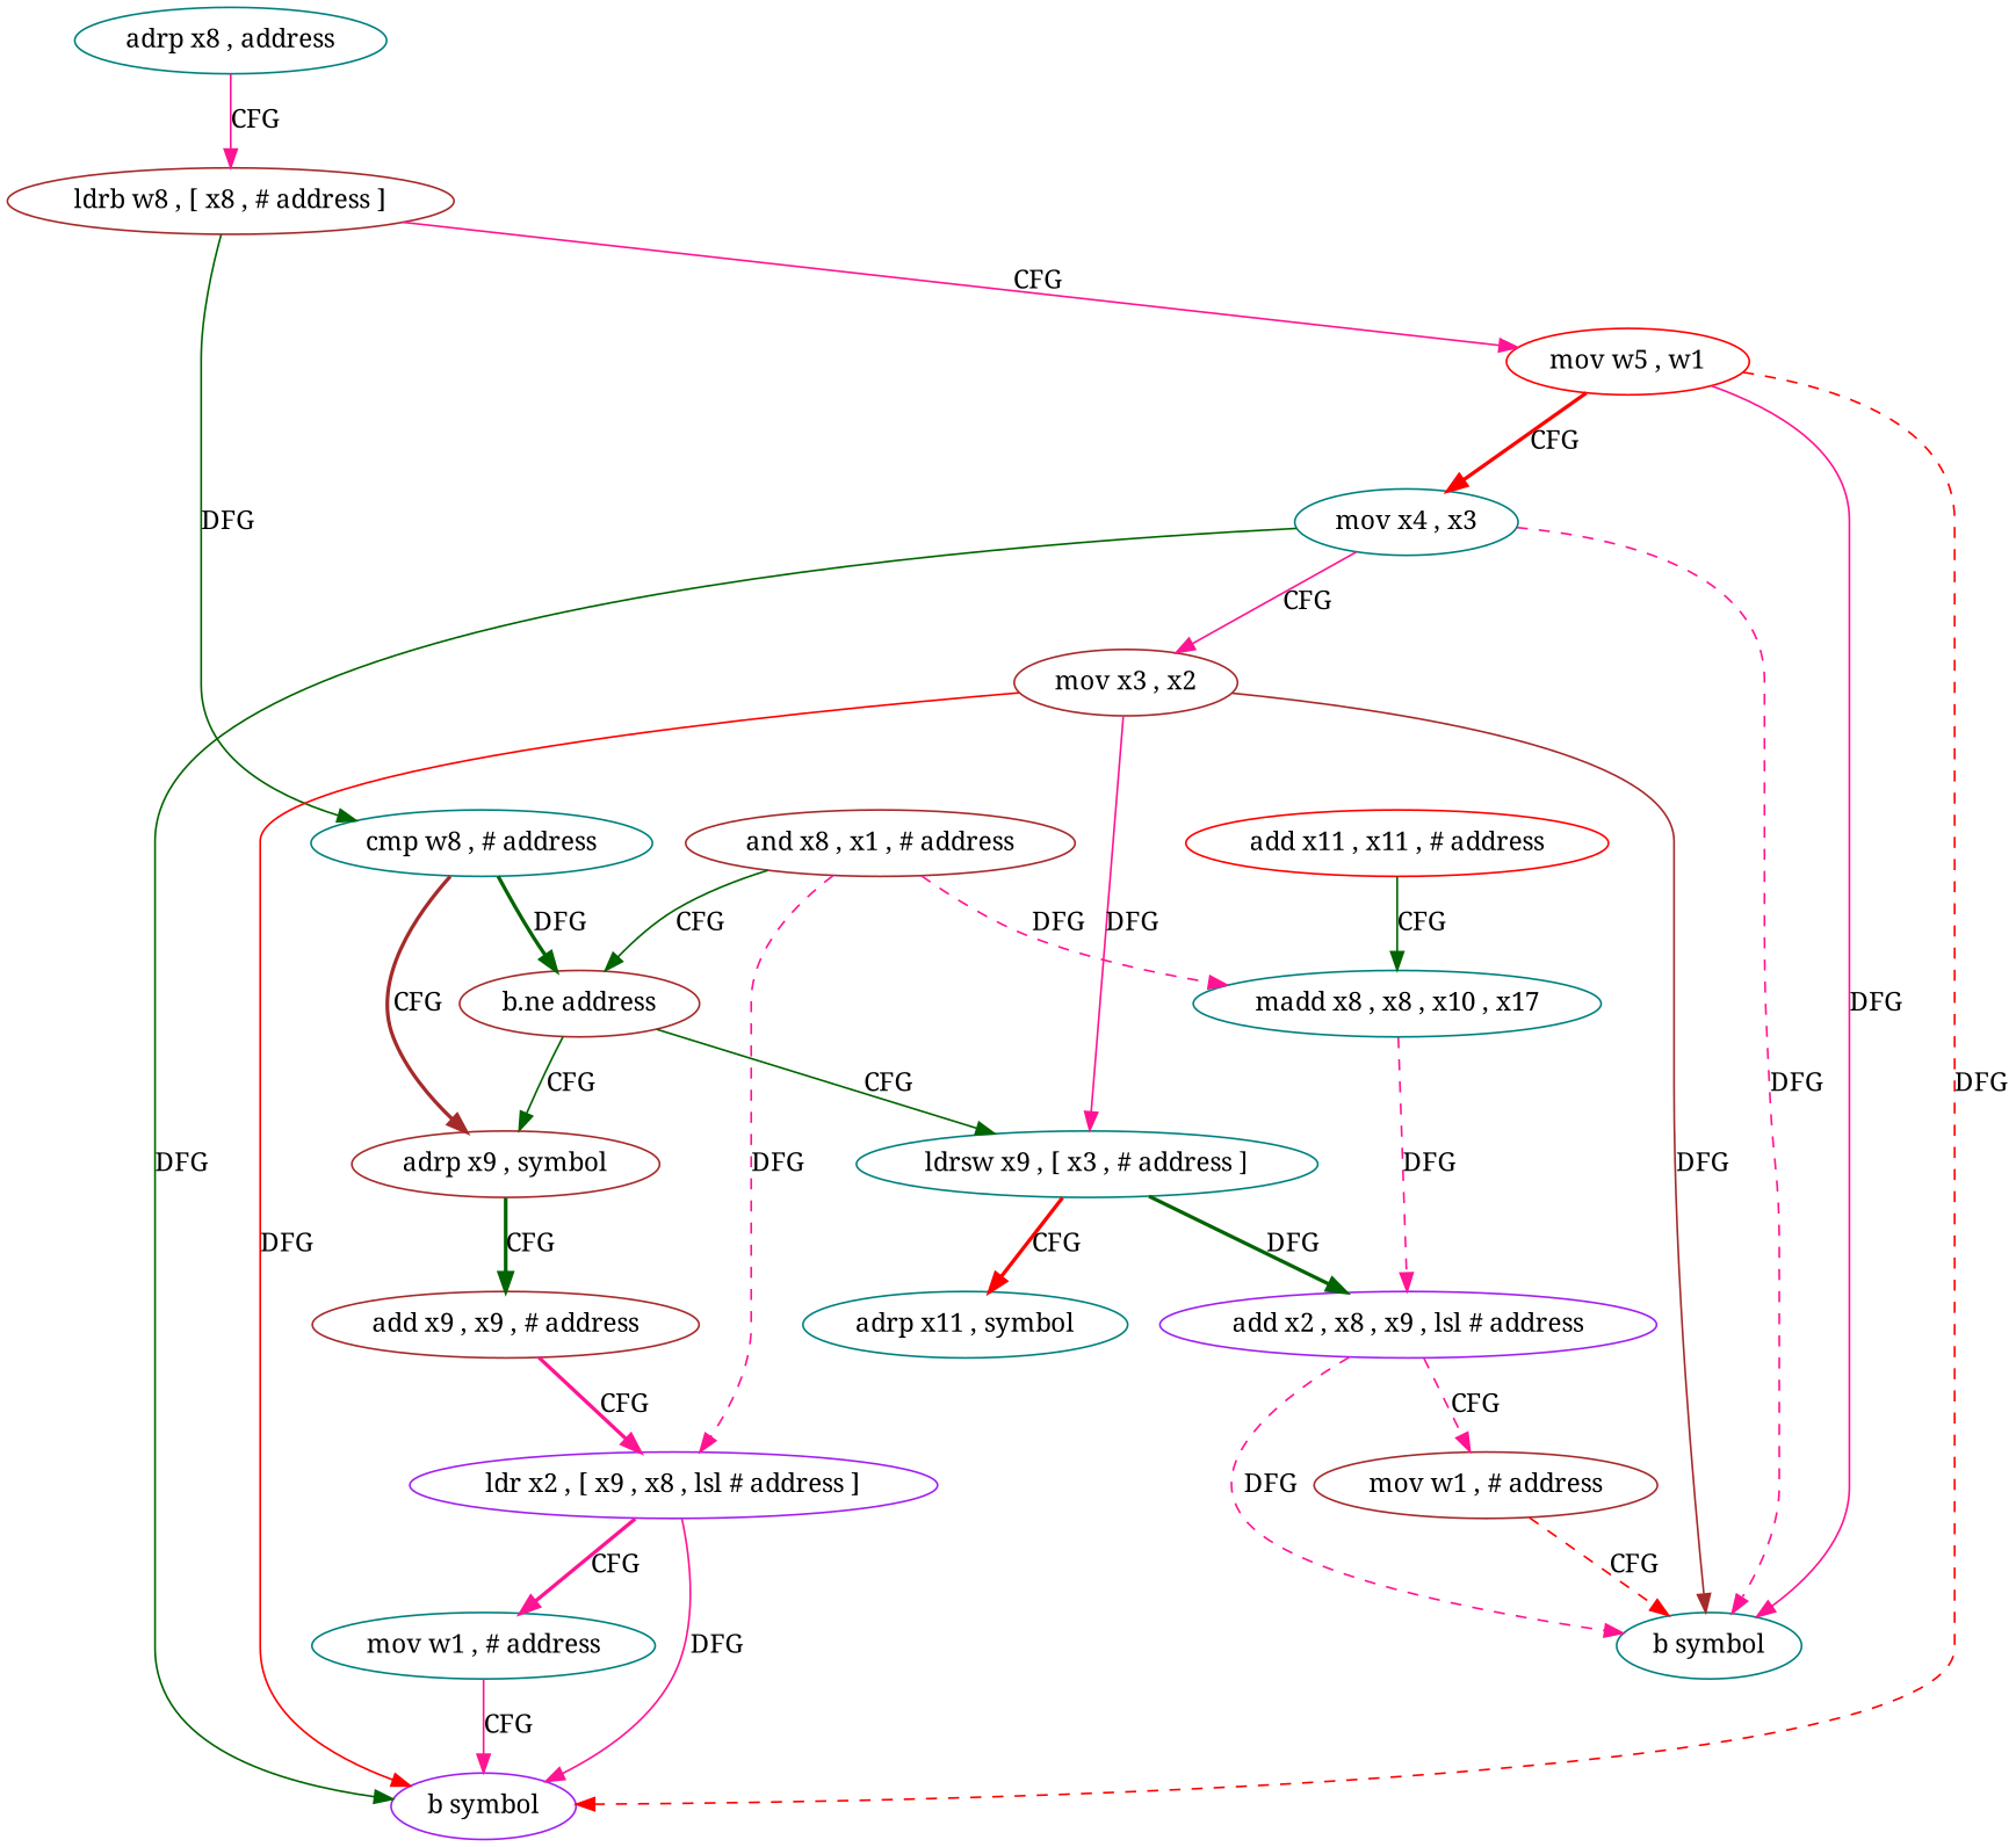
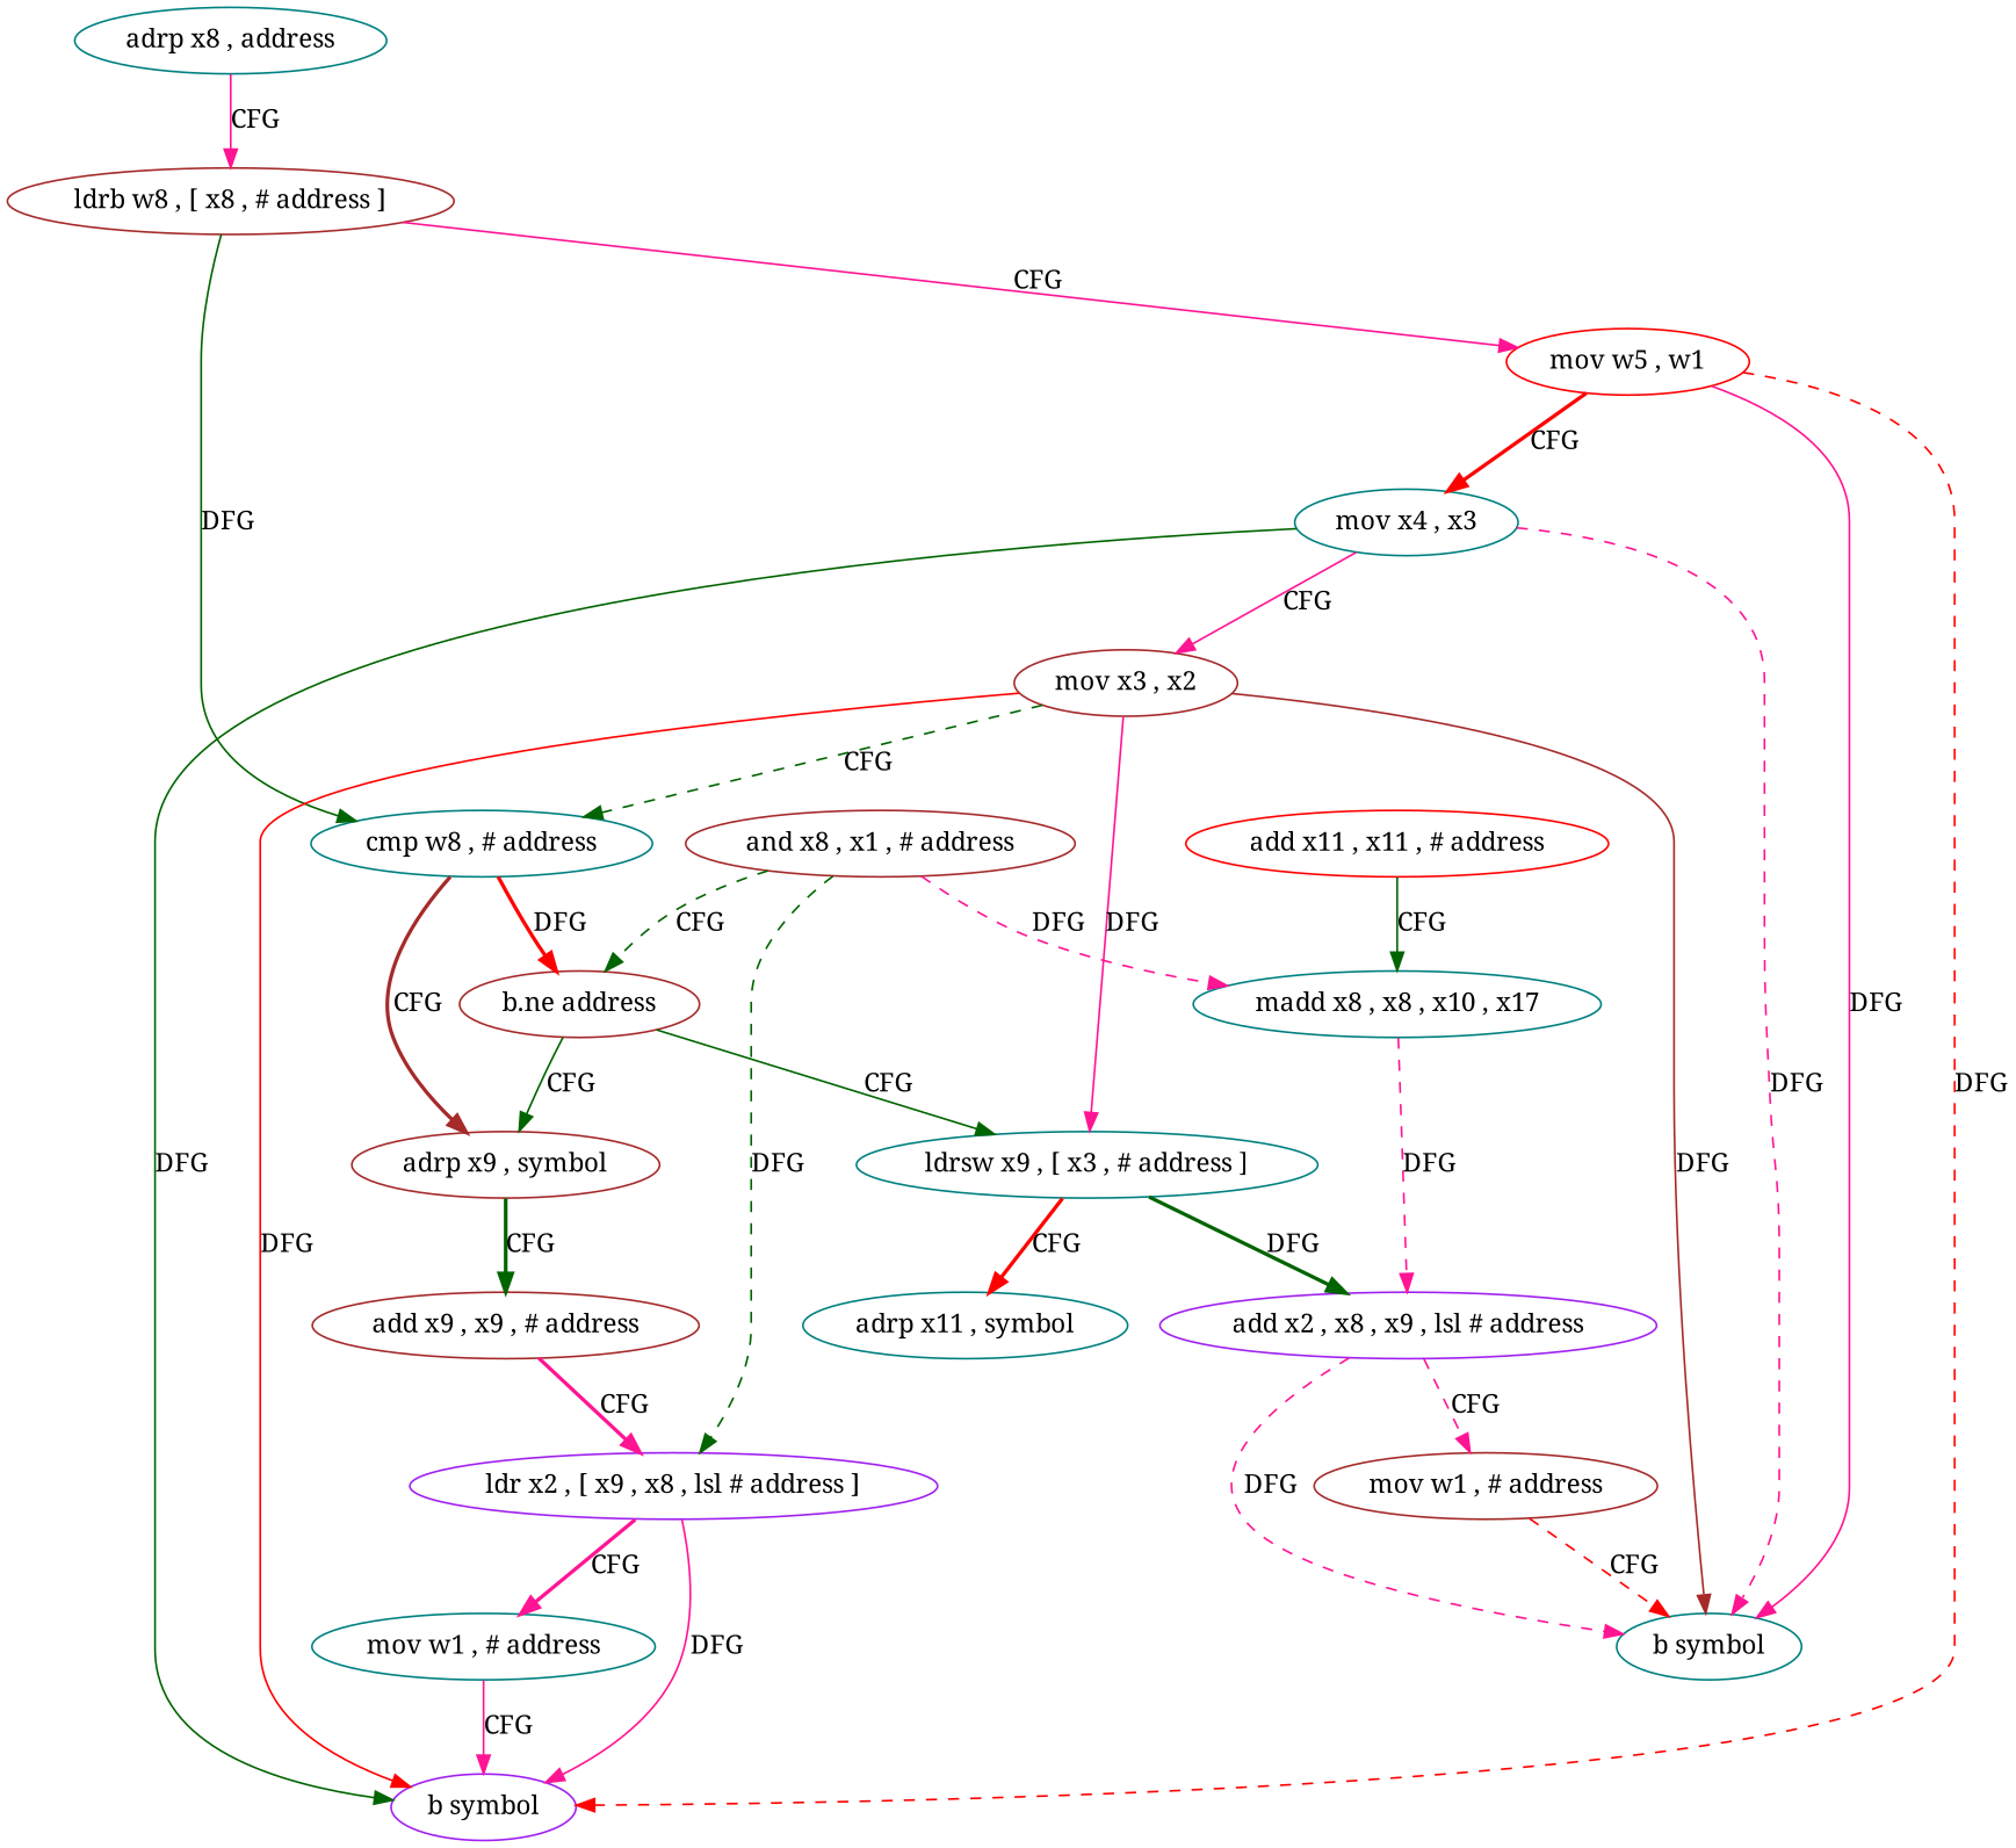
  digraph {
    fontname="Noto Serif"
    node [color=teal fontname="Noto Serif"]
    edge [color=deeppink fontname="Noto Serif" style=solid]
    n1 [label="adrp x8 , address"]
    n2 [color=brown label="ldrb w8 , [ x8 , # address ]"]
    n3 [color=red label="mov w5 , w1"]
    n4 [label="cmp w8 , # address"]
    n5 [label="mov x4 , x3"]
    n6 [color=purple label="b symbol"]
    n7 [label="b symbol"]
    n8 [color=brown label="b.ne address"]
    n9 [color=brown label="adrp x9 , symbol"]
    n10 [color=brown label="mov x3 , x2"]
    n11 [label="ldrsw x9 , [ x3 , # address ]"]
    n12 [label="adrp x11 , symbol"]
    n13 [color=purple label="add x2 , x8 , x9 , lsl # address"]
    n14 [color=brown label="and x8 , x1 , # address"]
    n15 [color=purple label="ldr x2 , [ x9 , x8 , lsl # address ]"]
    n16 [label="madd x8 , x8 , x10 , x17"]
    n17 [label="mov w1 , # address"]
    n18 [color=brown label="add x9 , x9 , # address"]
    n19 [color=brown label="mov w1 , # address"]
    n20 [color=red label="add x11 , x11 , # address"]
    n1 -> n2 [label=CFG]
    n2 -> n3 [label=CFG]
    n2 -> n4 [color=darkgreen label=DFG]
    n3 -> n5 [color=red label=CFG style=bold]
    n3 -> n6 [color=red label=DFG style=dashed]
    n3 -> n7 [label=DFG]
-   n4 -> n8 [color=darkgreen label=DFG style=bold]
+   n4 -> n8 [color=red label=DFG style=bold]
    n4 -> n9 [color=brown label=CFG style=bold]
    n5 -> n6 [color=darkgreen label=DFG]
    n5 -> n7 [label=DFG style=dashed]
    n5 -> n10 [label=CFG]
    n8 -> n9 [color=darkgreen label=CFG]
    n8 -> n11 [color=darkgreen label=CFG]
    n9 -> n18 [color=darkgreen label=CFG style=bold]
+   n10 -> n4 [color=darkgreen label=CFG style=dashed]
    n10 -> n6 [color=red label=DFG]
    n10 -> n7 [color=brown label=DFG]
    n10 -> n11 [label=DFG]
    n11 -> n12 [color=red label=CFG style=bold]
    n11 -> n13 [color=darkgreen label=DFG style=bold]
    n13 -> n7 [label=DFG style=dashed]
    n13 -> n19 [label=CFG style=dashed]
-   n14 -> n8 [color=darkgreen label=CFG]
-   n14 -> n15 [label=DFG style=dashed]
+   n14 -> n8 [color=darkgreen label=CFG style=dashed]
+   n14 -> n15 [color=darkgreen label=DFG style=dashed]
    n14 -> n16 [label=DFG style=dashed]
    n15 -> n6 [label=DFG]
    n15 -> n17 [label=CFG style=bold]
    n16 -> n13 [label=DFG style=dashed]
    n17 -> n6 [label=CFG]
    n18 -> n15 [label=CFG style=bold]
    n19 -> n7 [color=red label=CFG style=dashed]
    n20 -> n16 [color=darkgreen label=CFG]
  }
